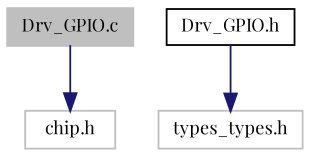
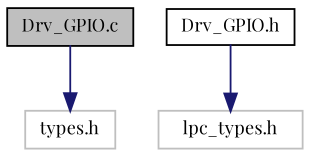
  digraph {
    fontname="Playfair Display"
    node [color=black fillcolor=white fontname="Playfair Display" fontsize=10 shape=record style=filled]
    edge [color=midnightblue fontname="Playfair Display" fontsize=10 labelfontname=FreeSans labelfontsize=10 style=solid]
-   n1 [color=grey75 fillcolor=grey75 fontcolor=black height=0.2 label="Drv_GPIO.c" width=0.4]
-   n2 [color=grey75 height=0.2 label="chip.h" width=0.4]
+   n1 [fillcolor=grey75 fontcolor=black height=0.2 label="Drv_GPIO.c" width=0.4]
+   n2 [color=grey75 height=0.2 label="types.h" width=0.4]
    n3 [height=0.2 label="Drv_GPIO.h" width=0.4]
-   n4 [color=grey75 height=0.2 label="types_types.h" width=0.4]
+   n4 [color=grey75 height=0.2 label="lpc_types.h" width=0.4]
    n1 -> n2
    n3 -> n4
  }
